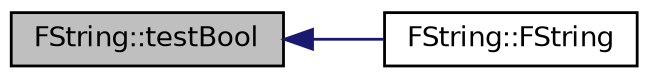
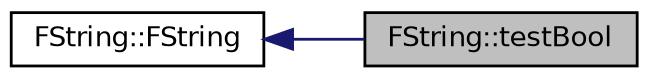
  digraph {
    rankdir=LR
    node [color=black fontname=Helvetica fontsize=10 shape=record style=filled]
    n1 [fillcolor=grey75 fontcolor=black height=0.2 label="FString::testBool" width=0.4]
    n2 [fillcolor=white height=0.2 label="FString::FString" width=0.4]
-   n1 -> n2 [color=midnightblue dir=back fontname=Helvetica fontsize=10 labelfontname=Helvetica labelfontsize=10 style=solid]
+   n2 -> n1 [color=midnightblue dir=back fontname=Helvetica fontsize=10 labelfontname=Helvetica labelfontsize=10 style=solid]
  }
